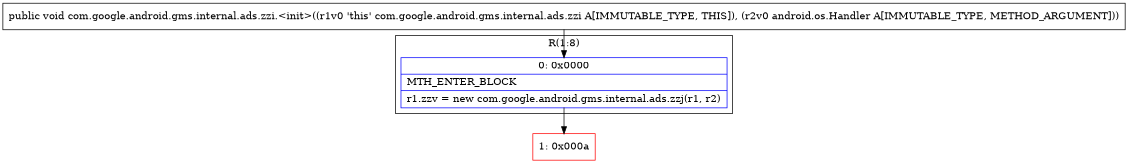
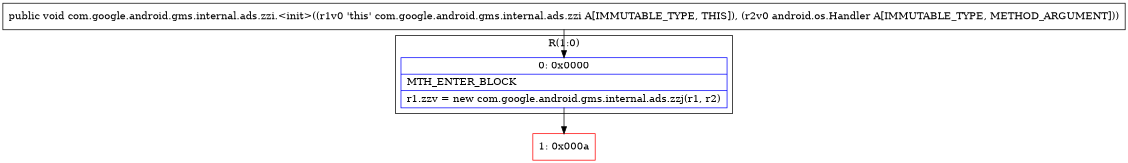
  digraph {
    node [shape=record]
    n1 [color=blue label="{0\:\ 0x0000|MTH_ENTER_BLOCK\l|r1.zzv = new com.google.android.gms.internal.ads.zzj(r1, r2)\l}"]
    n2 [color=red label="{1\:\ 0x000a}"]
    n3 [label="{public void com.google.android.gms.internal.ads.zzi.\<init\>((r1v0 'this' com.google.android.gms.internal.ads.zzi A[IMMUTABLE_TYPE, THIS]), (r2v0 android.os.Handler A[IMMUTABLE_TYPE, METHOD_ARGUMENT])) }"]
    subgraph cluster_1 {
-     label="R(1:8)"
+     label="R(1:0)"
      n1
    }
    n1 -> n2
    n3 -> n1
  }
